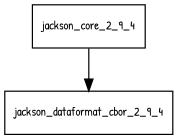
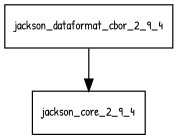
  digraph {
    fontname="Patrick Hand"
    node [fontsize=10.0 shape=box fontname="Patrick Hand"]
    jackson_dataformat_cbor_2_9_4
    jackson_core_2_9_4
-   jackson_core_2_9_4 -> jackson_dataformat_cbor_2_9_4 [fontname="Patrick Hand"]
+   jackson_dataformat_cbor_2_9_4 -> jackson_core_2_9_4 [fontname="Patrick Hand"]
  }
